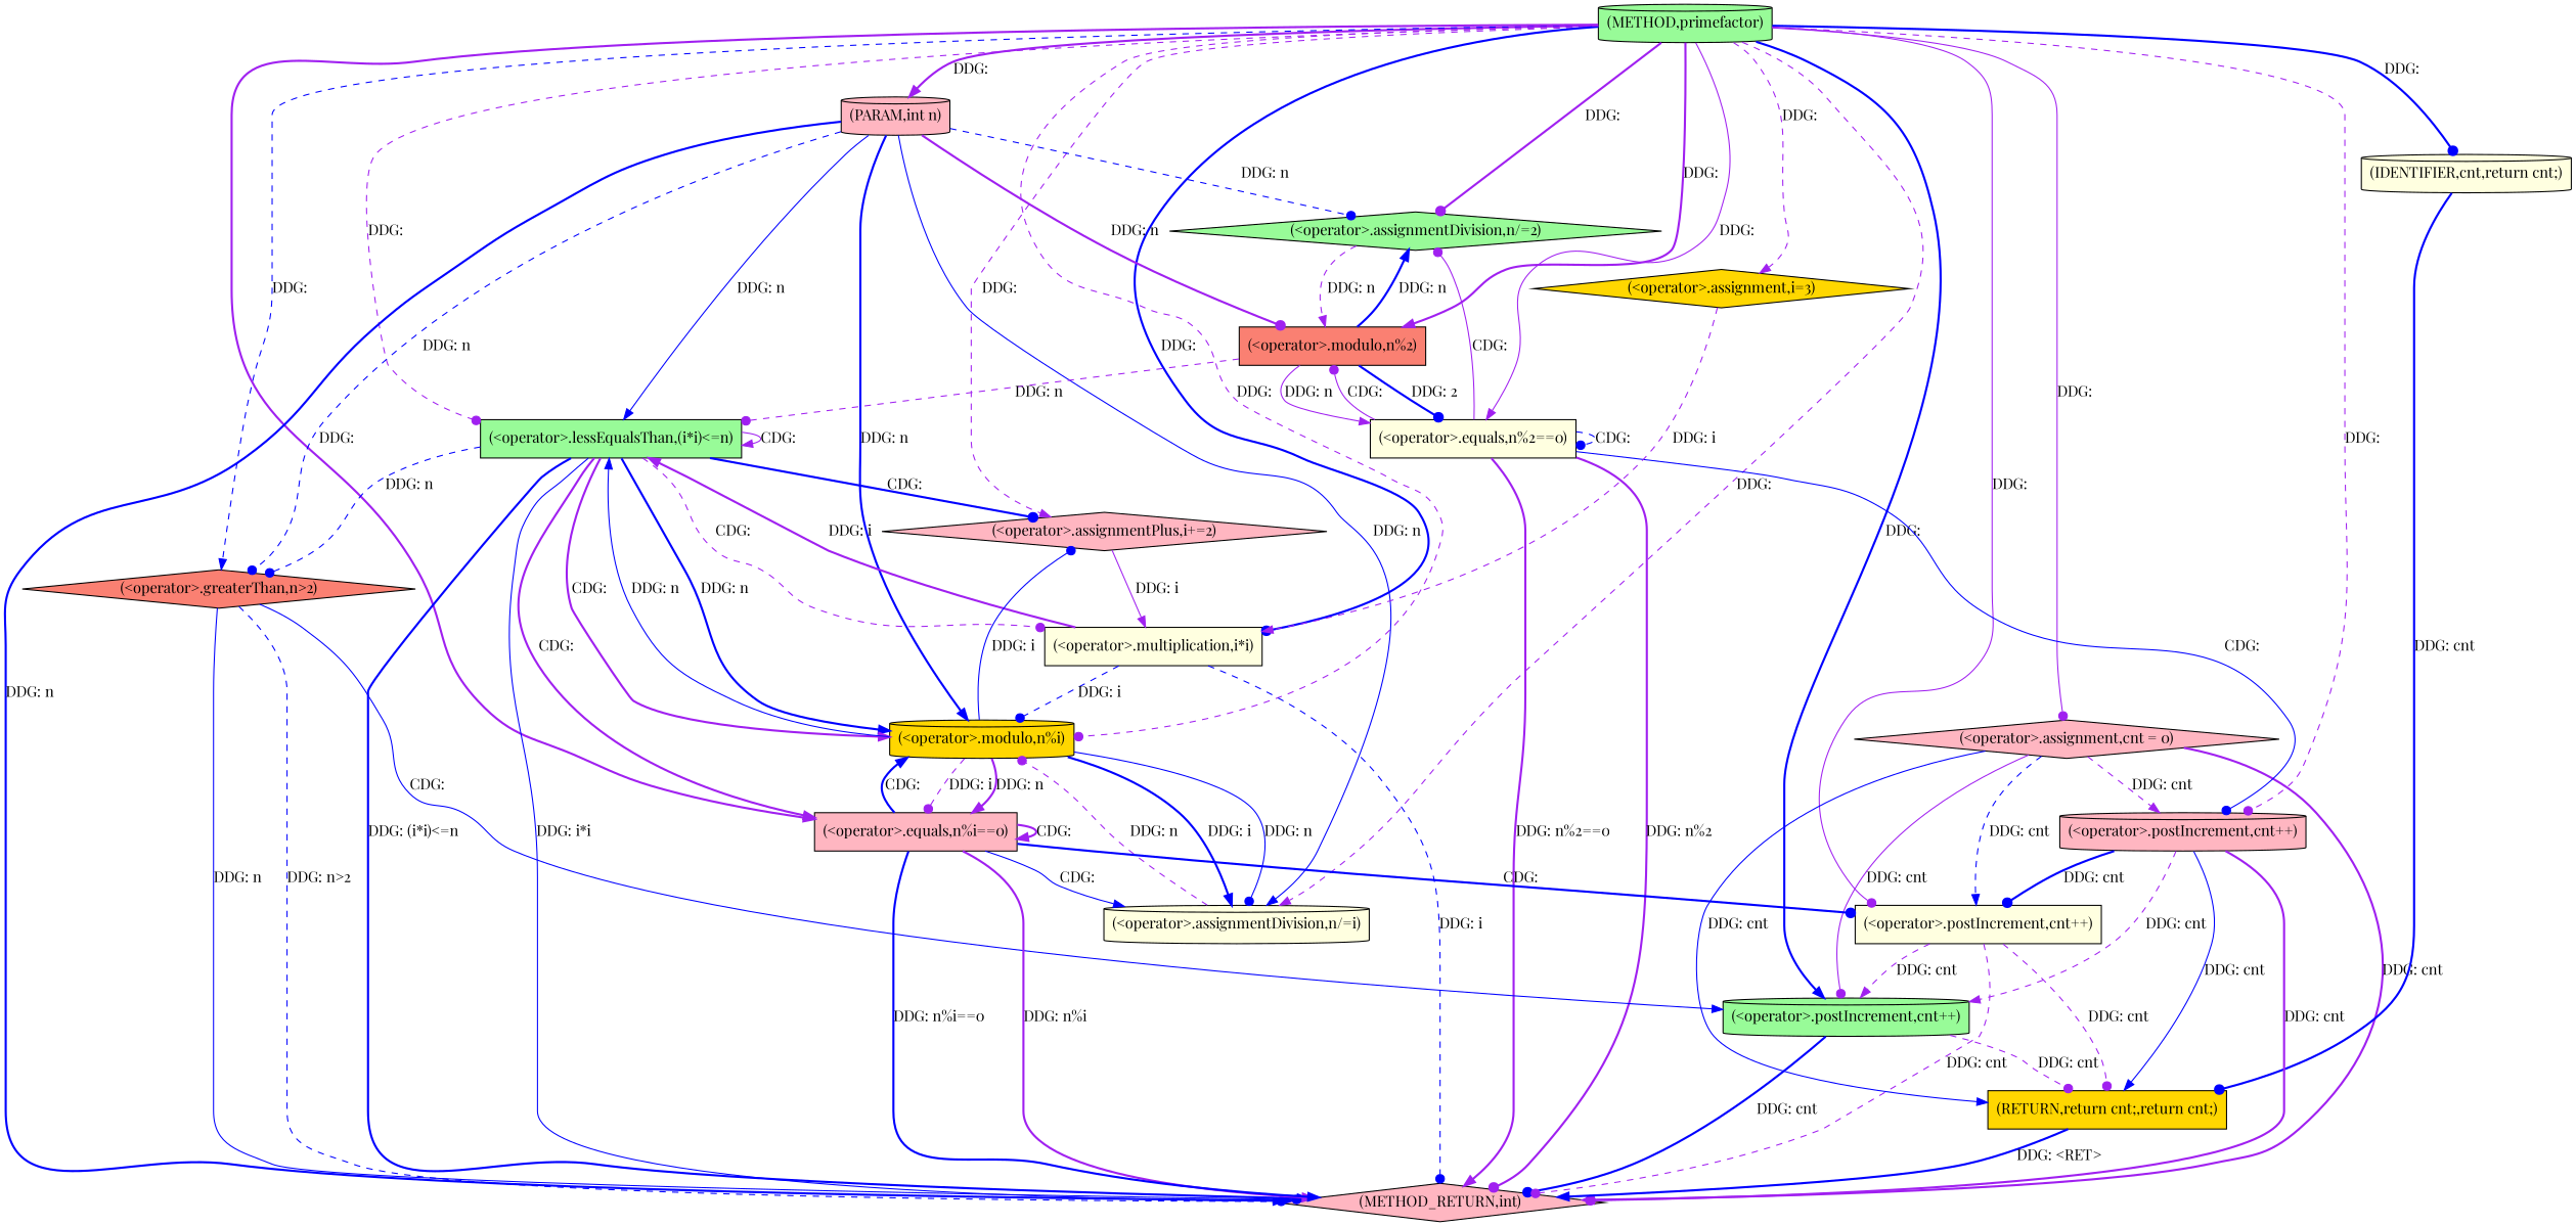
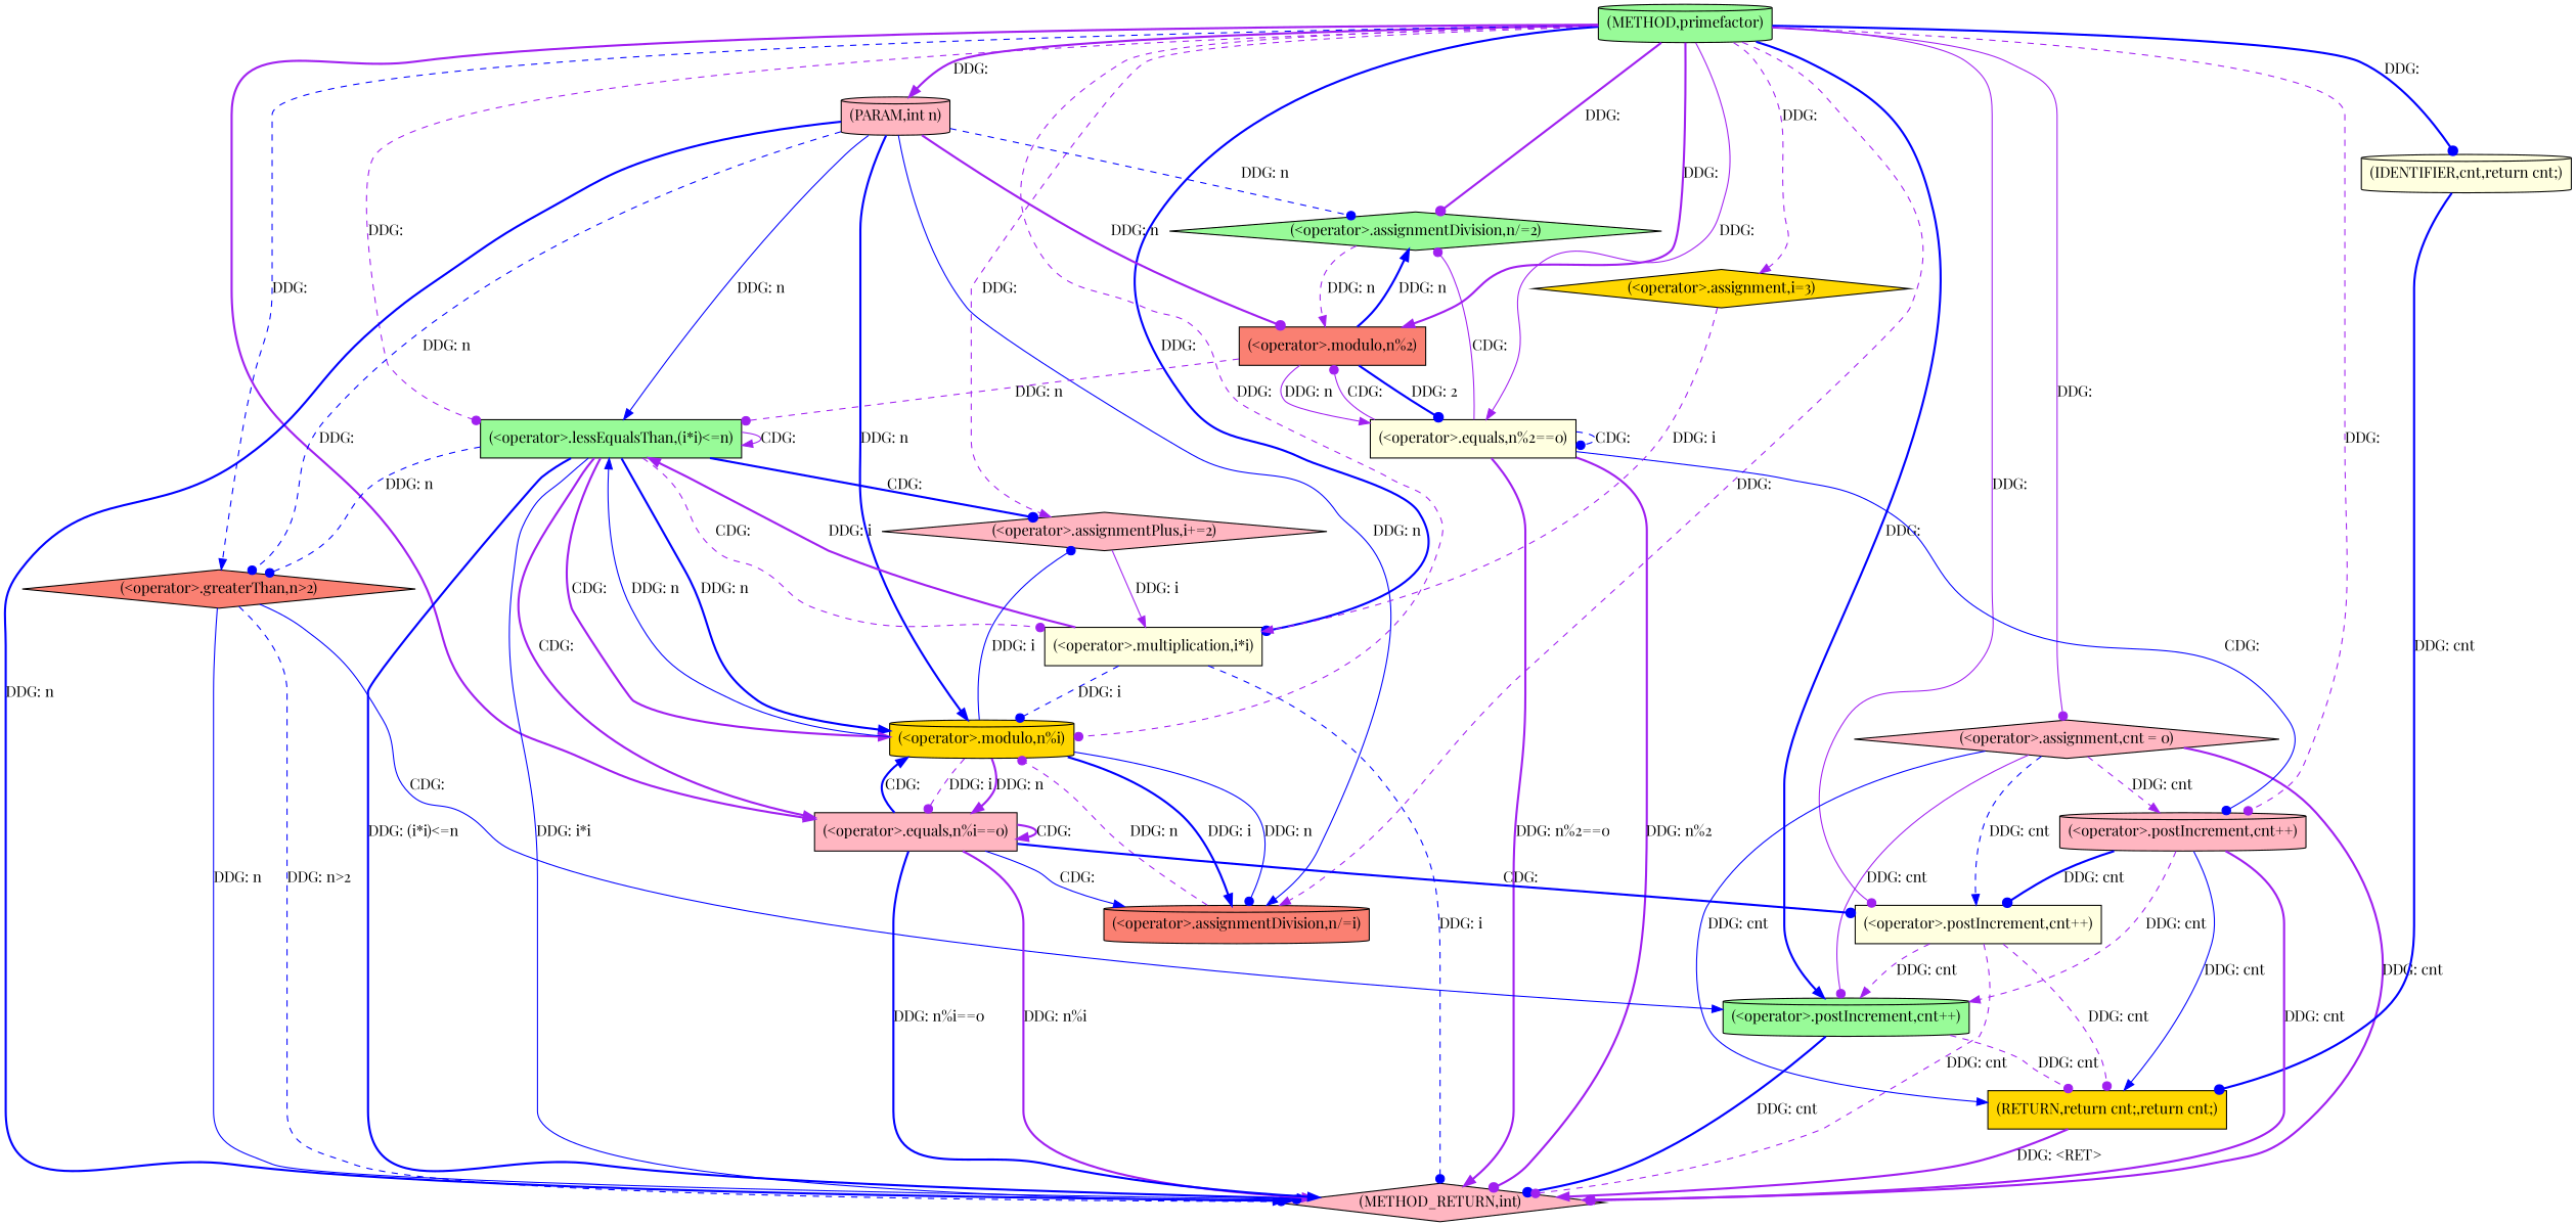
  digraph {
    fontname="Playfair Display"
    node [fillcolor=lightpink fontname="Playfair Display" shape=cylinder style=filled]
    edge [arrowhead=normal color=purple fontname="Playfair Display" style=bold]
    n1 [fillcolor=palegreen label="(METHOD,primefactor)"]
    n2 [label="(PARAM,int n)"]
    n3 [label="(<operator>.assignment,cnt = 0)" shape=diamond]
    n4 [fillcolor=lightyellow label="(<operator>.equals,n%2==0)" shape=box]
    n5 [fillcolor=gold label="(<operator>.assignment,i=3)" shape=diamond]
    n6 [fillcolor=palegreen label="(<operator>.lessEqualsThan,(i*i)<=n)" shape=box]
    n7 [label="(<operator>.assignmentPlus,i+=2)" shape=diamond]
    n8 [fillcolor=salmon label="(<operator>.greaterThan,n>2)" shape=diamond]
    n9 [fillcolor=lightyellow label="(IDENTIFIER,cnt,return cnt;)"]
    n10 [fillcolor=palegreen label="(<operator>.assignmentDivision,n/=2)" shape=diamond]
    n11 [label="(<operator>.postIncrement,cnt++)"]
    n12 [fillcolor=palegreen label="(<operator>.postIncrement,cnt++)"]
    n13 [fillcolor=salmon label="(<operator>.modulo,n%2)" shape=box]
    n14 [fillcolor=lightyellow label="(<operator>.multiplication,i*i)" shape=box]
    n15 [label="(<operator>.equals,n%i==0)" shape=box]
-   n16 [fillcolor=lightyellow label="(<operator>.assignmentDivision,n/=i)"]
+   n16 [fillcolor=salmon label="(<operator>.assignmentDivision,n/=i)"]
    n17 [fillcolor=lightyellow label="(<operator>.postIncrement,cnt++)" shape=box]
    n18 [fillcolor=gold label="(<operator>.modulo,n%i)"]
    n19 [label="(METHOD_RETURN,int)" shape=diamond]
    n20 [fillcolor=gold label="(RETURN,return cnt;,return cnt;)" shape=box]
    n1 -> n2 [label="DDG: "]
    n1 -> n3 [arrowhead=dot label="DDG: " style=solid]
    n1 -> n4 [label="DDG: " style=solid]
    n1 -> n5 [label="DDG: " style=dashed]
    n1 -> n6 [arrowhead=dot label="DDG: " style=dashed]
    n1 -> n7 [label="DDG: " style=dashed]
    n1 -> n8 [color=blue label="DDG: " style=dashed]
    n1 -> n9 [arrowhead=dot color=blue label="DDG: "]
    n1 -> n10 [arrowhead=dot label="DDG: "]
    n1 -> n11 [arrowhead=dot label="DDG: " style=dashed]
    n1 -> n12 [color=blue label="DDG: "]
    n1 -> n13 [label="DDG: "]
    n1 -> n14 [arrowhead=dot color=blue label="DDG: "]
    n1 -> n15 [label="DDG: "]
    n1 -> n16 [label="DDG: " style=dashed]
    n1 -> n17 [arrowhead=dot label="DDG: " style=solid]
    n1 -> n18 [arrowhead=dot label="DDG: " style=dashed]
    n2 -> n6 [color=blue label="DDG: n" style=solid]
    n2 -> n8 [arrowhead=dot color=blue label="DDG: n" style=dashed]
    n2 -> n10 [arrowhead=dot color=blue label="DDG: n" style=dashed]
    n2 -> n13 [arrowhead=dot label="DDG: n"]
    n2 -> n16 [color=blue label="DDG: n" style=solid]
    n2 -> n18 [color=blue label="DDG: n"]
    n2 -> n19 [color=blue label="DDG: n"]
    n3 -> n11 [label="DDG: cnt" style=dashed]
    n3 -> n12 [arrowhead=dot label="DDG: cnt" style=solid]
    n3 -> n17 [color=blue label="DDG: cnt" style=dashed]
    n3 -> n19 [label="DDG: cnt"]
    n3 -> n20 [color=blue label="DDG: cnt" style=solid]
    n4 -> n4 [arrowhead=dot color=blue label="CDG: " style=dashed]
    n4 -> n10 [arrowhead=dot label="CDG: " style=solid]
    n4 -> n11 [arrowhead=dot color=blue label="CDG: " style=solid]
    n4 -> n13 [arrowhead=dot label="CDG: " style=solid]
    n4 -> n19 [arrowhead=dot label="DDG: n%2"]
    n4 -> n19 [label="DDG: n%2==0"]
    n5 -> n14 [label="DDG: i" style=dashed]
    n6 -> n6 [label="CDG: " style=solid]
    n6 -> n7 [arrowhead=dot color=blue label="CDG: "]
    n6 -> n8 [arrowhead=dot color=blue label="DDG: n" style=dashed]
    n6 -> n14 [arrowhead=dot label="CDG: " style=dashed]
    n6 -> n15 [label="CDG: "]
    n6 -> n18 [color=blue label="DDG: n"]
    n6 -> n18 [label="CDG: "]
    n6 -> n19 [arrowhead=dot color=blue label="DDG: i*i" style=solid]
    n6 -> n19 [color=blue label="DDG: (i*i)<=n"]
    n7 -> n14 [label="DDG: i" style=solid]
    n8 -> n12 [color=blue label="CDG: " style=solid]
    n8 -> n19 [arrowhead=dot color=blue label="DDG: n" style=solid]
    n8 -> n19 [color=blue label="DDG: n>2" style=dashed]
    n9 -> n20 [arrowhead=dot color=blue label="DDG: cnt"]
    n10 -> n13 [label="DDG: n" style=dashed]
    n11 -> n12 [label="DDG: cnt" style=dashed]
    n11 -> n17 [arrowhead=dot color=blue label="DDG: cnt"]
    n11 -> n19 [arrowhead=dot label="DDG: cnt"]
    n11 -> n20 [color=blue label="DDG: cnt" style=solid]
    n12 -> n19 [arrowhead=dot color=blue label="DDG: cnt"]
    n12 -> n20 [arrowhead=dot label="DDG: cnt" style=dashed]
    n13 -> n4 [label="DDG: n" style=solid]
    n13 -> n4 [arrowhead=dot color=blue label="DDG: 2"]
    n13 -> n6 [arrowhead=dot label="DDG: n" style=dashed]
    n13 -> n10 [color=blue label="DDG: n"]
    n14 -> n6 [label="DDG: i"]
    n14 -> n18 [arrowhead=dot color=blue label="DDG: i" style=dashed]
    n14 -> n19 [arrowhead=dot color=blue label="DDG: i" style=dashed]
    n15 -> n15 [label="CDG: "]
    n15 -> n16 [color=blue label="CDG: " style=solid]
    n15 -> n17 [arrowhead=dot color=blue label="CDG: "]
    n15 -> n18 [color=blue label="CDG: "]
    n15 -> n19 [label="DDG: n%i"]
    n15 -> n19 [color=blue label="DDG: n%i==0"]
    n16 -> n18 [arrowhead=dot label="DDG: n" style=dashed]
    n17 -> n12 [label="DDG: cnt" style=dashed]
    n17 -> n19 [arrowhead=dot label="DDG: cnt" style=dashed]
    n17 -> n20 [arrowhead=dot label="DDG: cnt" style=dashed]
    n18 -> n6 [color=blue label="DDG: n" style=solid]
    n18 -> n7 [arrowhead=dot color=blue label="DDG: i" style=solid]
    n18 -> n15 [arrowhead=dot label="DDG: i" style=dashed]
    n18 -> n15 [label="DDG: n"]
    n18 -> n16 [color=blue label="DDG: i"]
    n18 -> n16 [arrowhead=dot color=blue label="DDG: n" style=solid]
-   n20 -> n19 [color=blue label="DDG: <RET>"]
+   n20 -> n19 [label="DDG: <RET>"]
  }
